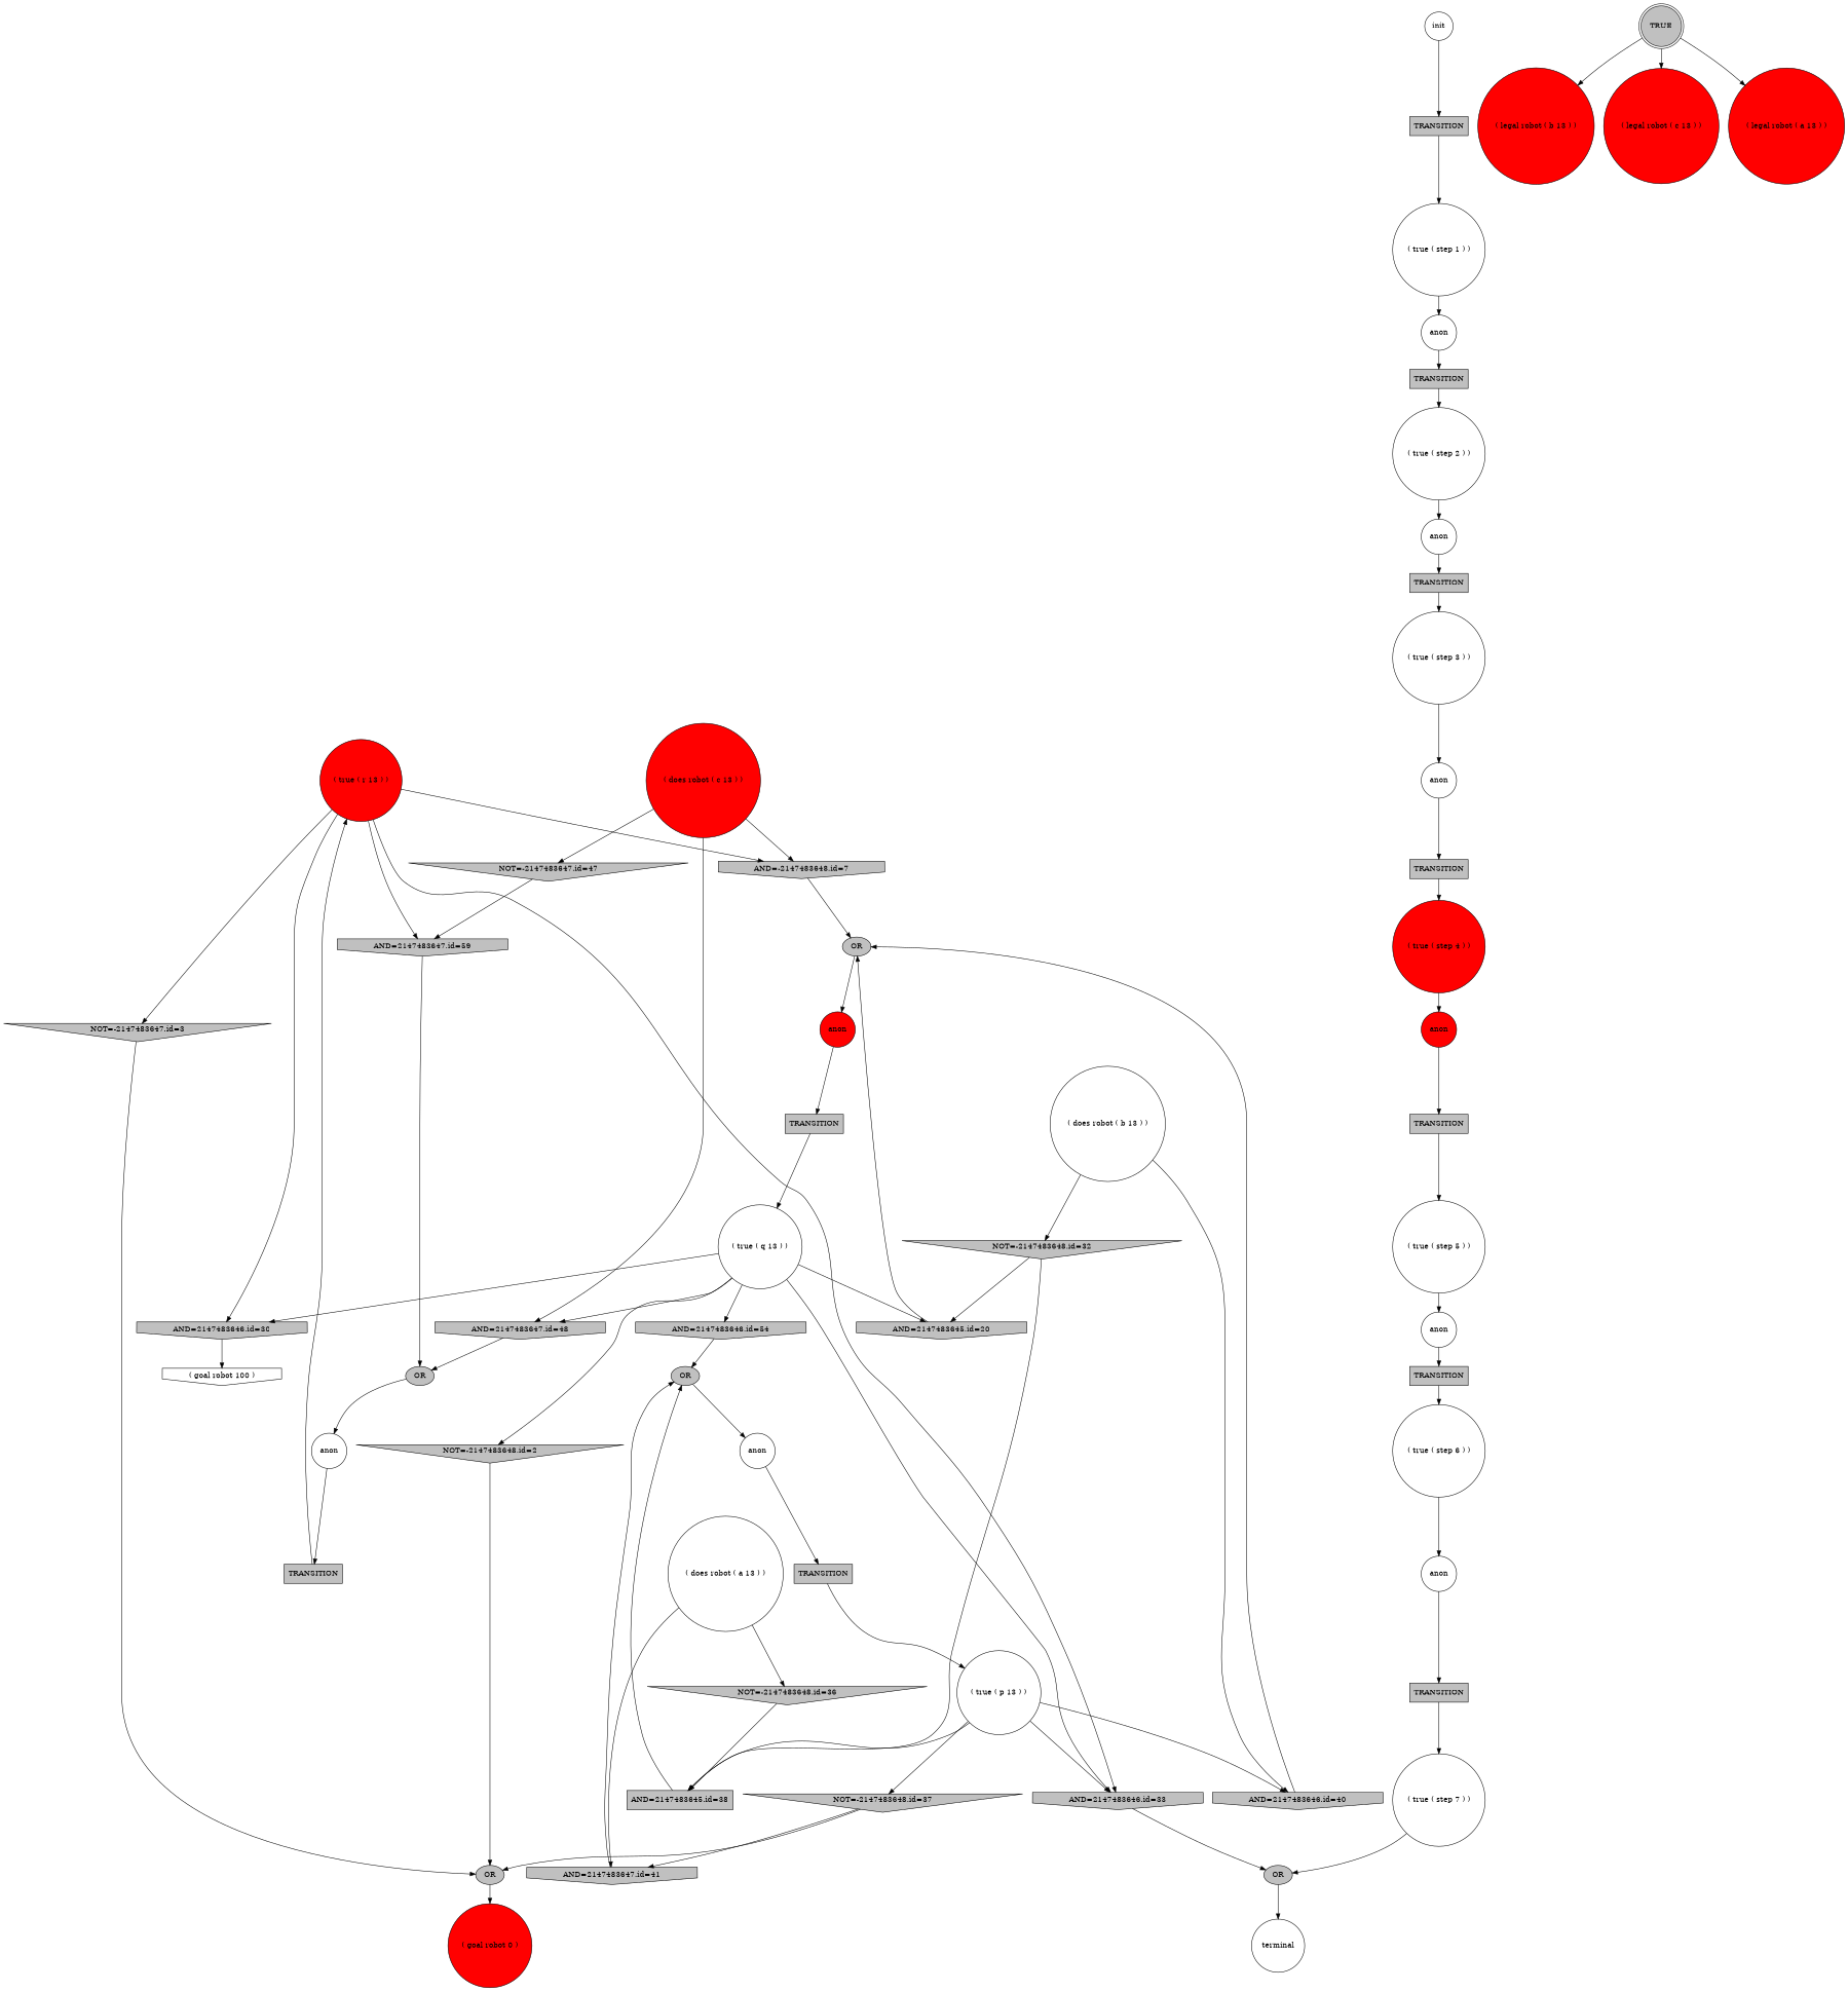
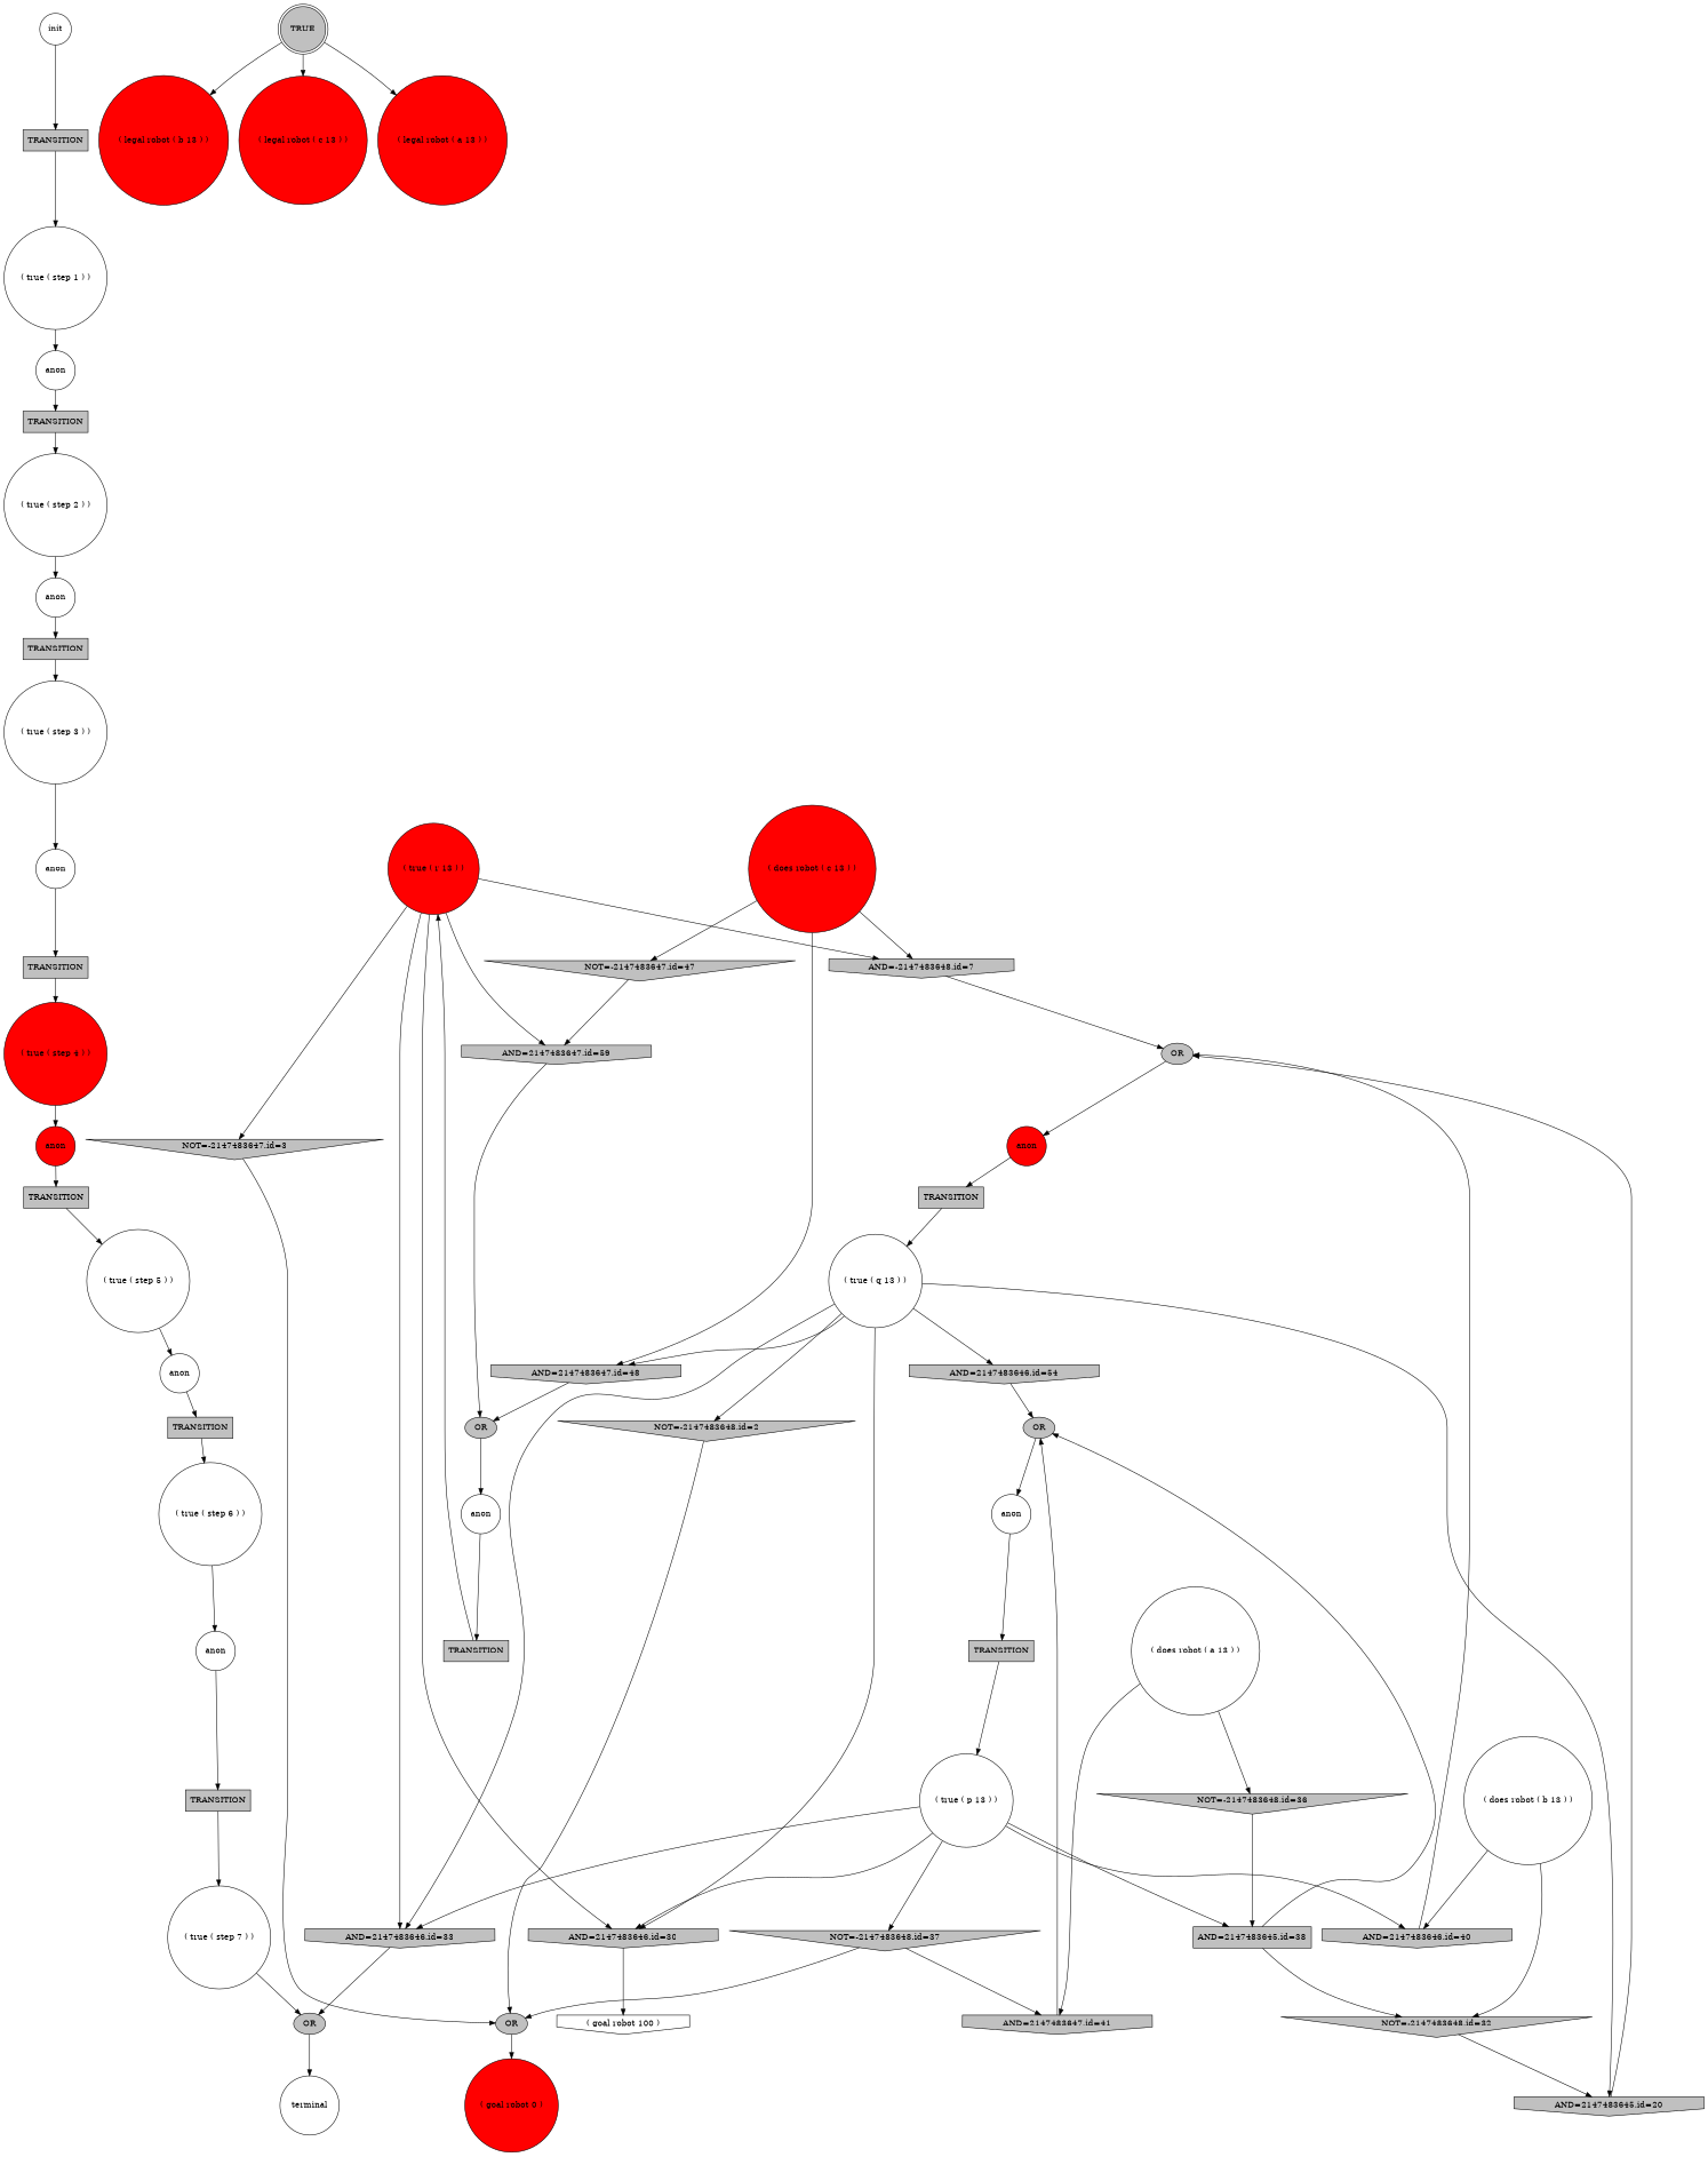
  digraph {
    node [fillcolor=grey shape=circle style=filled]
    n1 [label=TRANSITION shape=box]
    n2 [fillcolor=white label="( true ( step 6 ) )"]
    n3 [fillcolor=white label=anon]
    n4 [label=TRANSITION shape=box]
    n5 [label=TRANSITION shape=box]
    n6 [fillcolor=red label="( true ( r 13 ) )"]
    n7 [label="NOT=-2147483647.id=3" shape=invtriangle]
    n8 [label="AND=-2147483648.id=7" shape=invhouse]
    n9 [label="AND=2147483646.id=33" shape=invhouse]
    n10 [label="AND=2147483646.id=30" shape=invhouse]
    n11 [label="AND=2147483647.id=59" shape=invhouse]
    n12 [label=OR shape=ellipse]
    n13 [label=OR shape=ellipse]
    n14 [label=OR shape=ellipse]
    n15 [fillcolor=white label="( goal robot 100 )" shape=invhouse]
    n16 [label=OR shape=ellipse]
    n17 [label="NOT=-2147483648.id=2" shape=invtriangle]
    n18 [fillcolor=red label="( goal robot 0 )"]
    n19 [label=TRANSITION shape=box]
    n20 [fillcolor=red label="( true ( step 4 ) )"]
    n21 [fillcolor=red label=anon]
    n22 [label=TRANSITION shape=box]
    n23 [fillcolor=red label="( does robot ( c 13 ) )"]
    n24 [label="NOT=-2147483647.id=47" shape=invtriangle]
    n25 [label="AND=2147483647.id=48" shape=invhouse]
    n26 [label="AND=2147483645.id=20" shape=invhouse]
    n27 [fillcolor=red label=anon]
    n28 [fillcolor=white label=anon]
    n29 [label=TRANSITION shape=box]
    n30 [fillcolor=white label="( true ( p 13 ) )"]
    n31 [label="NOT=-2147483648.id=37" shape=invtriangle]
    n32 [label="AND=2147483646.id=40" shape=invhouse]
    n33 [label="AND=2147483645.id=38" shape=box]
    n34 [label="AND=2147483647.id=41" shape=invhouse]
    n35 [label=OR shape=ellipse]
    n36 [label=TRANSITION shape=box]
    n37 [fillcolor=white label=anon]
    n38 [fillcolor=white label=anon]
    n39 [label=TRANSITION shape=box]
    n40 [fillcolor=white label="( true ( step 3 ) )"]
    n41 [fillcolor=white label=anon]
    n42 [fillcolor=white label=terminal]
    n43 [fillcolor=white label="( true ( q 13 ) )"]
    n44 [label="AND=2147483646.id=54" shape=invhouse]
    n45 [fillcolor=red label="( legal robot ( b 13 ) )"]
    n46 [fillcolor=white label="( true ( step 7 ) )"]
    n47 [fillcolor=white label="( true ( step 5 ) )"]
    n48 [fillcolor=white label=anon]
    n49 [label=TRANSITION shape=box]
    n50 [fillcolor=white label="( true ( step 2 ) )"]
    n51 [fillcolor=white label="( does robot ( a 13 ) )"]
    n52 [label="NOT=-2147483648.id=36" shape=invtriangle]
    n53 [fillcolor=red label="( legal robot ( c 13 ) )"]
    n54 [label="NOT=-2147483648.id=32" shape=invtriangle]
    n55 [fillcolor=white label="( does robot ( b 13 ) )"]
    n56 [label=TRANSITION shape=box]
    n57 [fillcolor=white label="( true ( step 1 ) )"]
    n58 [fillcolor=white label=anon]
    n59 [fillcolor=red label="( legal robot ( a 13 ) )"]
    n60 [label=TRUE shape=doublecircle]
    n61 [fillcolor=white label=init]
    n1 -> n2
    n2 -> n3
    n3 -> n4
    n4 -> n46
    n5 -> n6
    n6 -> n7
    n6 -> n8
    n6 -> n9
    n6 -> n10
    n6 -> n11
    n7 -> n12
    n8 -> n13
    n9 -> n14
    n10 -> n15
    n11 -> n16
    n12 -> n18
    n13 -> n27
    n14 -> n42
    n16 -> n28
    n17 -> n12
    n19 -> n20
    n20 -> n21
    n21 -> n22
    n22 -> n47
    n23 -> n8
    n23 -> n24
    n23 -> n25
    n24 -> n11
    n25 -> n16
    n26 -> n13
    n27 -> n36
    n28 -> n5
    n29 -> n30
    n30 -> n9
+   n30 -> n10
    n30 -> n31
    n30 -> n32
    n30 -> n33
    n31 -> n12
    n31 -> n34
    n32 -> n13
    n33 -> n35
    n34 -> n35
    n35 -> n37
    n36 -> n43
    n37 -> n29
    n38 -> n39
    n39 -> n40
    n40 -> n41
    n41 -> n19
    n43 -> n9
    n43 -> n10
    n43 -> n17
    n43 -> n25
    n43 -> n26
    n43 -> n44
    n44 -> n35
    n46 -> n14
    n47 -> n48
    n48 -> n1
    n49 -> n50
    n50 -> n38
    n51 -> n34
    n51 -> n52
    n52 -> n33
    n54 -> n26
-   n54 -> n33
+   n33 -> n54
    n55 -> n32
    n55 -> n54
    n56 -> n57
    n57 -> n58
    n58 -> n49
    n60 -> n45
    n60 -> n53
    n60 -> n59
    n61 -> n56
  }
